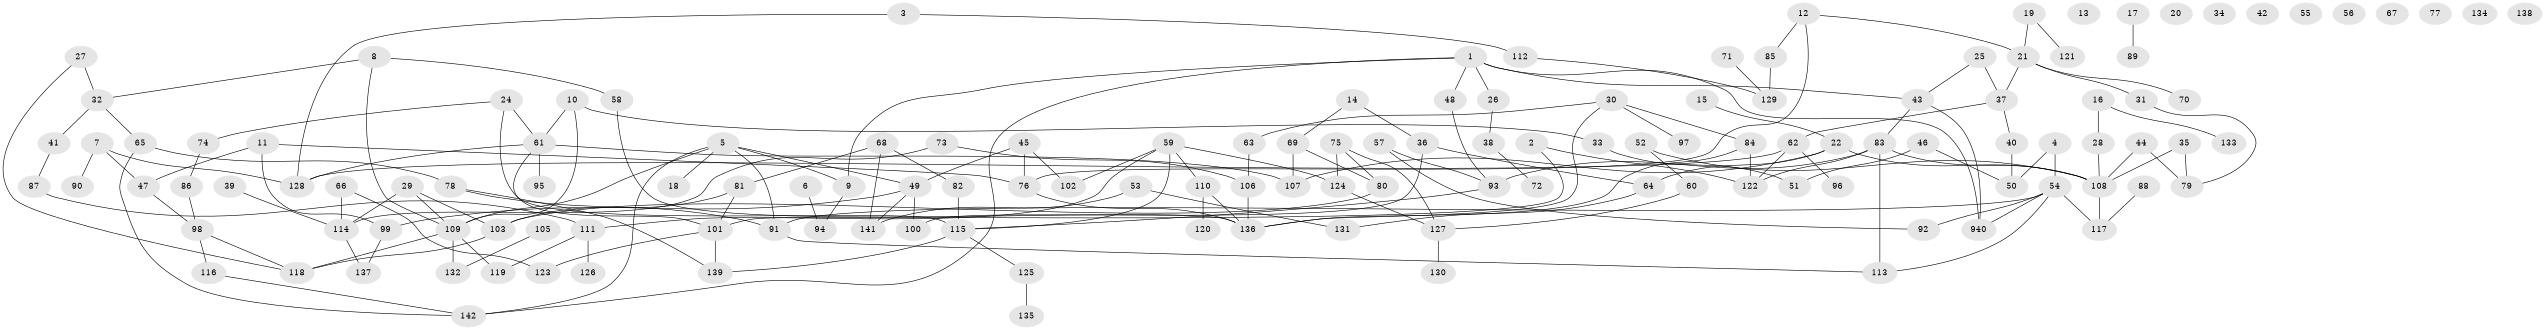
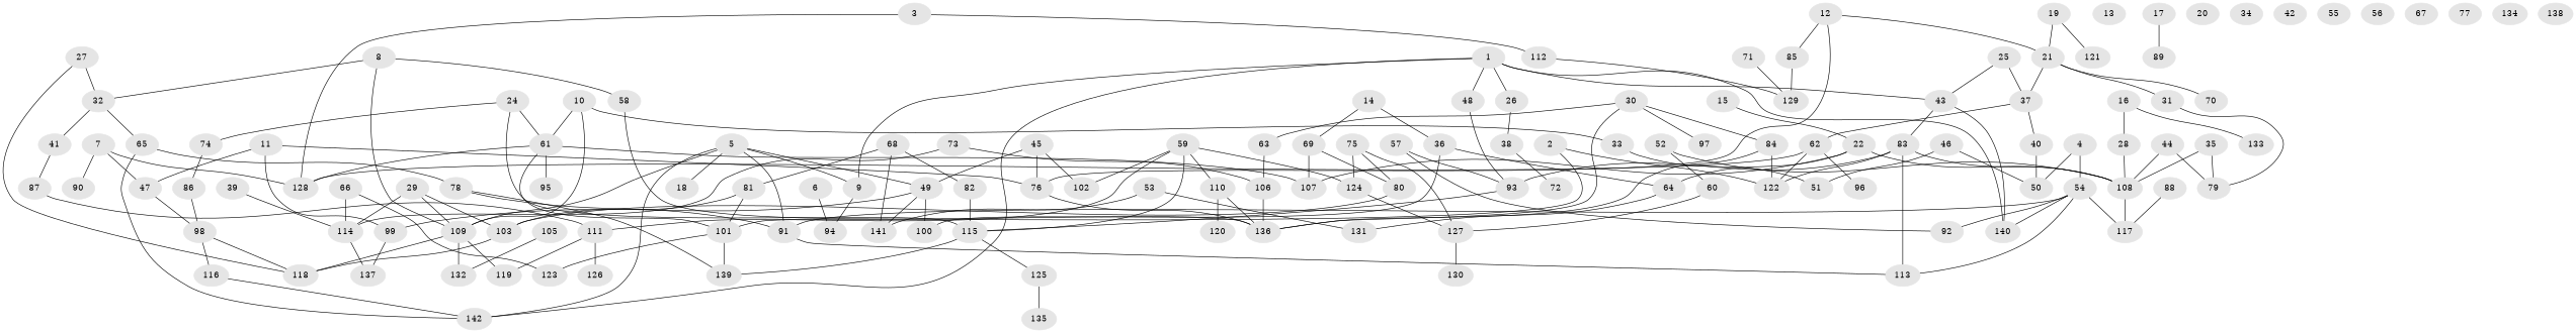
  graph {
    node [color=gray90 style=filled]
    1
    9
    26
    43
    48
-   140 [label=940]
+   140
    142
    94
    38
    83
    93
    2
    101
    122
    123
    139
    3
    112
    128
    129
    4
    50
    54
    91
    92
    113
    117
    5
    18
    49
    109
    99
    100
    141
    118
    132
    119
    6
    7
    47
    90
    98
    8
    32
    58
    41
    65
    136
    10
    33
    61
    51
    107
    95
    11
    76
    137
    12
    21
    85
    31
    37
    70
    13
    14
    36
    69
    64
    80
    15
    22
    108
    16
    28
    133
    17
    89
    19
    121
    20
    79
    40
    62
    131
    24
    74
    115
    86
    125
    25
    72
    27
    29
    103
    114
    30
    63
    84
    97
    106
    87
    78
    34
    35
    96
    39
    111
    42
    44
    45
    102
    46
    116
    52
    60
    127
    53
    55
    56
    57
    59
    110
    124
    120
    126
    130
    66
    67
    68
    81
    82
    71
    73
    75
    77
    88
    105
    135
    134
    138
    1 -- 9
    1 -- 26
    1 -- 43
    1 -- 48
    1 -- 140
    1 -- 142
    9 -- 94
    26 -- 38
    43 -- 140
    43 -- 83
    48 -- 93
    38 -- 72
    83 -- 93
    83 -- 122
    83 -- 113
    83 -- 108
    93 -- 115
    2 -- 101
    2 -- 122
    101 -- 123
    101 -- 139
    3 -- 112
    3 -- 128
    112 -- 129
    4 -- 50
    4 -- 54
    54 -- 140
    54 -- 91
    54 -- 92
    54 -- 113
    54 -- 117
    91 -- 113
    5 -- 9
    5 -- 142
    5 -- 91
    5 -- 18
    5 -- 49
    5 -- 109
    49 -- 99
    49 -- 100
    49 -- 141
    109 -- 118
    109 -- 132
    109 -- 119
    99 -- 137
    6 -- 94
    7 -- 128
    7 -- 47
    7 -- 90
    47 -- 98
    98 -- 118
    98 -- 116
    8 -- 109
    8 -- 32
    8 -- 58
    32 -- 41
    32 -- 65
    58 -- 136
    41 -- 87
    65 -- 142
    65 -- 78
    10 -- 109
    10 -- 33
    10 -- 61
    33 -- 51
    61 -- 101
    61 -- 128
    61 -- 107
    61 -- 95
    11 -- 99
    11 -- 47
    11 -- 76
    76 -- 136
    12 -- 76
    12 -- 21
    12 -- 85
    21 -- 31
    21 -- 37
    21 -- 70
    85 -- 129
    31 -- 79
    37 -- 40
    37 -- 62
    14 -- 36
    14 -- 69
    36 -- 100
    36 -- 64
    69 -- 107
    69 -- 80
    64 -- 131
    80 -- 103
    15 -- 22
    22 -- 107
    22 -- 64
    22 -- 108
    108 -- 117
    16 -- 28
    16 -- 133
    28 -- 108
    17 -- 89
    19 -- 21
    19 -- 121
    40 -- 50
    62 -- 122
    62 -- 128
    62 -- 96
    24 -- 61
    24 -- 74
    24 -- 115
    74 -- 86
    115 -- 139
    115 -- 125
    86 -- 98
    125 -- 135
    25 -- 43
    25 -- 37
    27 -- 118
    27 -- 32
    29 -- 109
    29 -- 103
    29 -- 114
    103 -- 118
    114 -- 137
    30 -- 136
    30 -- 63
    30 -- 84
    30 -- 97
    63 -- 106
    84 -- 122
    84 -- 136
    106 -- 136
    87 -- 111
    78 -- 139
    78 -- 91
    35 -- 108
    35 -- 79
    39 -- 114
    111 -- 119
    111 -- 126
    44 -- 108
    44 -- 79
    45 -- 49
    45 -- 76
    45 -- 102
    46 -- 50
    46 -- 51
    116 -- 142
    52 -- 108
    52 -- 60
    60 -- 127
    127 -- 130
    53 -- 141
    53 -- 131
    57 -- 93
    57 -- 92
    59 -- 115
    59 -- 111
    59 -- 102
    59 -- 110
    59 -- 124
    110 -- 136
    110 -- 120
    124 -- 127
    66 -- 123
    66 -- 114
    68 -- 141
    68 -- 81
    68 -- 82
    81 -- 101
    81 -- 103
    82 -- 115
    71 -- 129
    73 -- 114
    73 -- 106
    75 -- 80
    75 -- 127
    75 -- 124
    88 -- 117
    105 -- 132
  }
